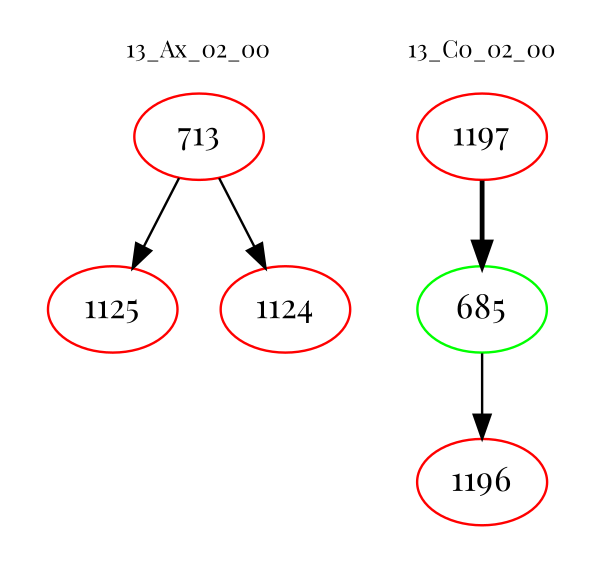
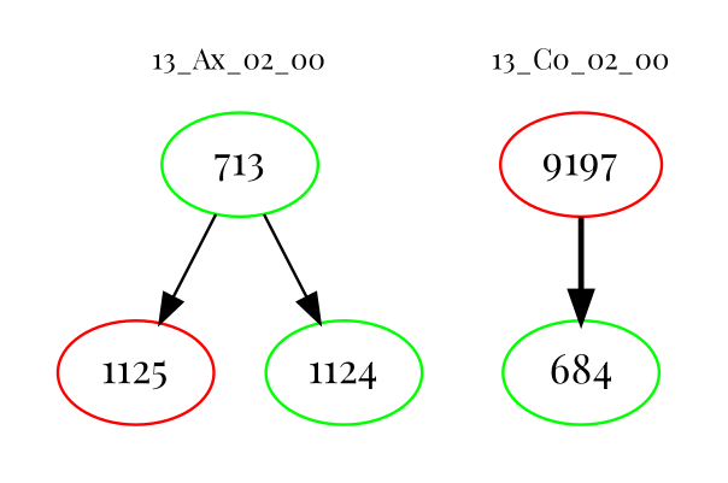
  digraph {
    fontname="Playfair Display"
    node [color=red fontname="Playfair Display"]
    edge [color=black fontname="Playfair Display" style=solid]
-   n1 [label=713]
+   n1 [color=green label=713]
    n2 [label=1125]
-   n3 [label=1124]
-   n4 [color=green label=685]
-   n5 [label=1196]
-   n6 [label=1197]
+   n3 [color=green label=1124]
+   n4 [color=green label=684]
+   n6 [label=9197]
    subgraph cluster_1 {
      color=white
      fontsize=10
      label="13_Ax_02_00"
      n1
      n2
      n3
    }
    subgraph cluster_2 {
      color=white
      fontsize=10
      label="13_C0_02_00"
      n4
-     n5
      n6
    }
    n1 -> n2
    n1 -> n3
-   n4 -> n5
    n6 -> n4 [style=bold]
  }
